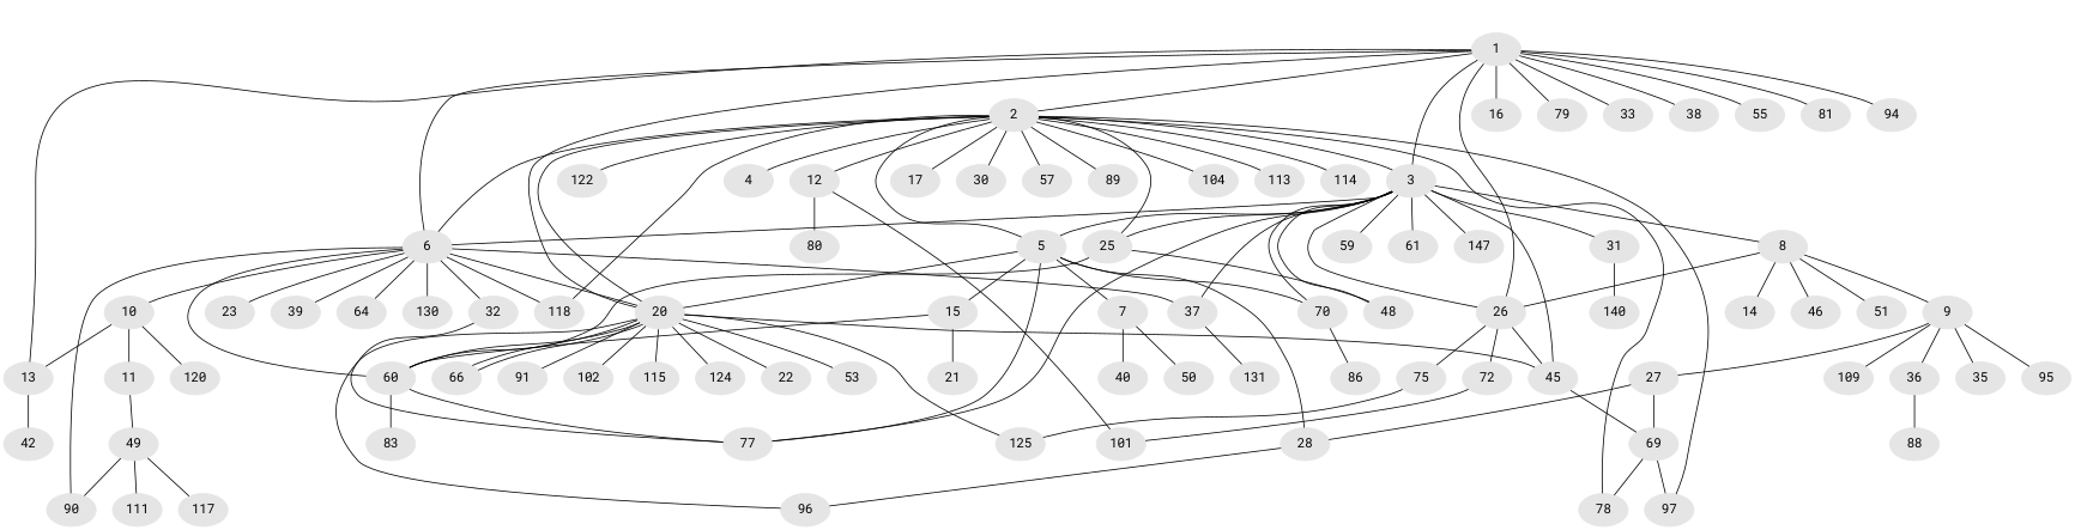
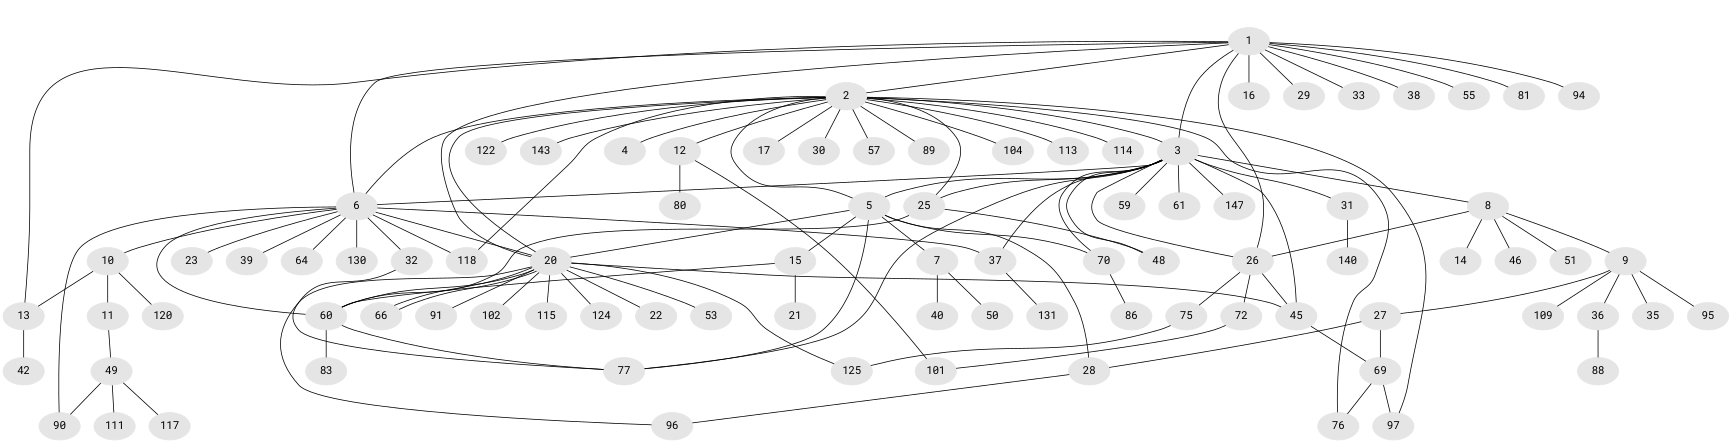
  graph {
    fontname="Roboto Mono"
    node [color=gray90 fontname="Roboto Mono" style=filled]
    edge [fontname="Roboto Mono"]
    1 [super="+19"]
    2 [super="+84"]
    3
    6 [super="+34+74+54+82+18"]
    13
    16
    20
    26 [super="+105+123+138+92"]
-   29 [super="+56" label=79]
+   29 [super="+56"]
    33
    38 [super="+52"]
    55
    81
    94
    4
    5 [super="+134+107+44+47+68+78+24"]
    12
    17
    25 [super="+106+58"]
    30
    57 [super="+67"]
-   76 [label=78]
+   76
    89
    97 [super="+98+126"]
    104
    113
    114
    118 [super="+133"]
    122
+   143
    8 [super="+108"]
    31
    37
    45 [super="+62"]
    48
    59
    61 [super="+119"]
    70
    77
    147
    10
    23
    32
    39
    60 [super="+73+79+142"]
    64
    130
    90
    42
    22
    53 [super="+85"]
    66
    91
    96
    102
    115
    124
    125
    72
    75
    7
    15
    28
    80
    101
    9
    14
    46
    51
    140
    131
    69
    86
    40
    50 [super="+63"]
    21 [super="+65"]
    11
    120
    83 [super="+121+99"]
    117 [super="+132"]
    27 [super="+145"]
    35
    36
    95
    109
    88
    49 [super="+135"]
    111
    1 -- 2
    1 -- 3
    1 -- 6
    1 -- 13
    1 -- 16
    1 -- 20
    1 -- 26
    1 -- 29
    1 -- 33
    1 -- 38
    1 -- 55
    1 -- 81
    1 -- 94
    2 -- 3
    2 -- 6
    2 -- 20
    2 -- 4
    2 -- 5
    2 -- 12
    2 -- 17
    2 -- 25
    2 -- 30
    2 -- 57
    2 -- 76
    2 -- 89
    2 -- 97
    2 -- 104
    2 -- 113
    2 -- 114
    2 -- 118
    2 -- 122
+   2 -- 143
    3 -- 6 [weight=2]
    3 -- 26
    3 -- 5 [weight=2]
    3 -- 25 [weight=2]
    3 -- 8
    3 -- 31
    3 -- 37
    3 -- 45
    3 -- 48
    3 -- 59
    3 -- 61
    3 -- 70
    3 -- 77
    3 -- 147
    6 -- 20
    6 -- 118
    6 -- 37
    6 -- 10
    6 -- 23
    6 -- 32
    6 -- 39
    6 -- 60
    6 -- 64
    6 -- 130
    6 -- 90
    13 -- 42
    20 -- 45
    20 -- 60
    20 -- 22
    20 -- 53
    20 -- 66
    20 -- 66
    20 -- 91
    20 -- 96
    20 -- 102
    20 -- 115
    20 -- 124
    20 -- 125
    26 -- 45
    26 -- 72
    26 -- 75
    5 -- 20
    5 -- 70
    5 -- 77
    5 -- 7 [weight=2]
    5 -- 15
    5 -- 28
    12 -- 80
    12 -- 101
    25 -- 48
    25 -- 60
    8 -- 26
    8 -- 9
    8 -- 14
    8 -- 46
    8 -- 51
    31 -- 140
    37 -- 131
    45 -- 69
    70 -- 86
    10 -- 13
    10 -- 11
    10 -- 120
    32 -- 77
    60 -- 77
    60 -- 83
    72 -- 101
    75 -- 125
    7 -- 40
    7 -- 50
    15 -- 60
    15 -- 21
    28 -- 96
    9 -- 27
    9 -- 35
    9 -- 36
    9 -- 95
    9 -- 109
    69 -- 76
    69 -- 97 [weight=2]
    11 -- 49
    27 -- 28
    27 -- 69
    36 -- 88
    49 -- 90
    49 -- 117
    49 -- 111
  }
